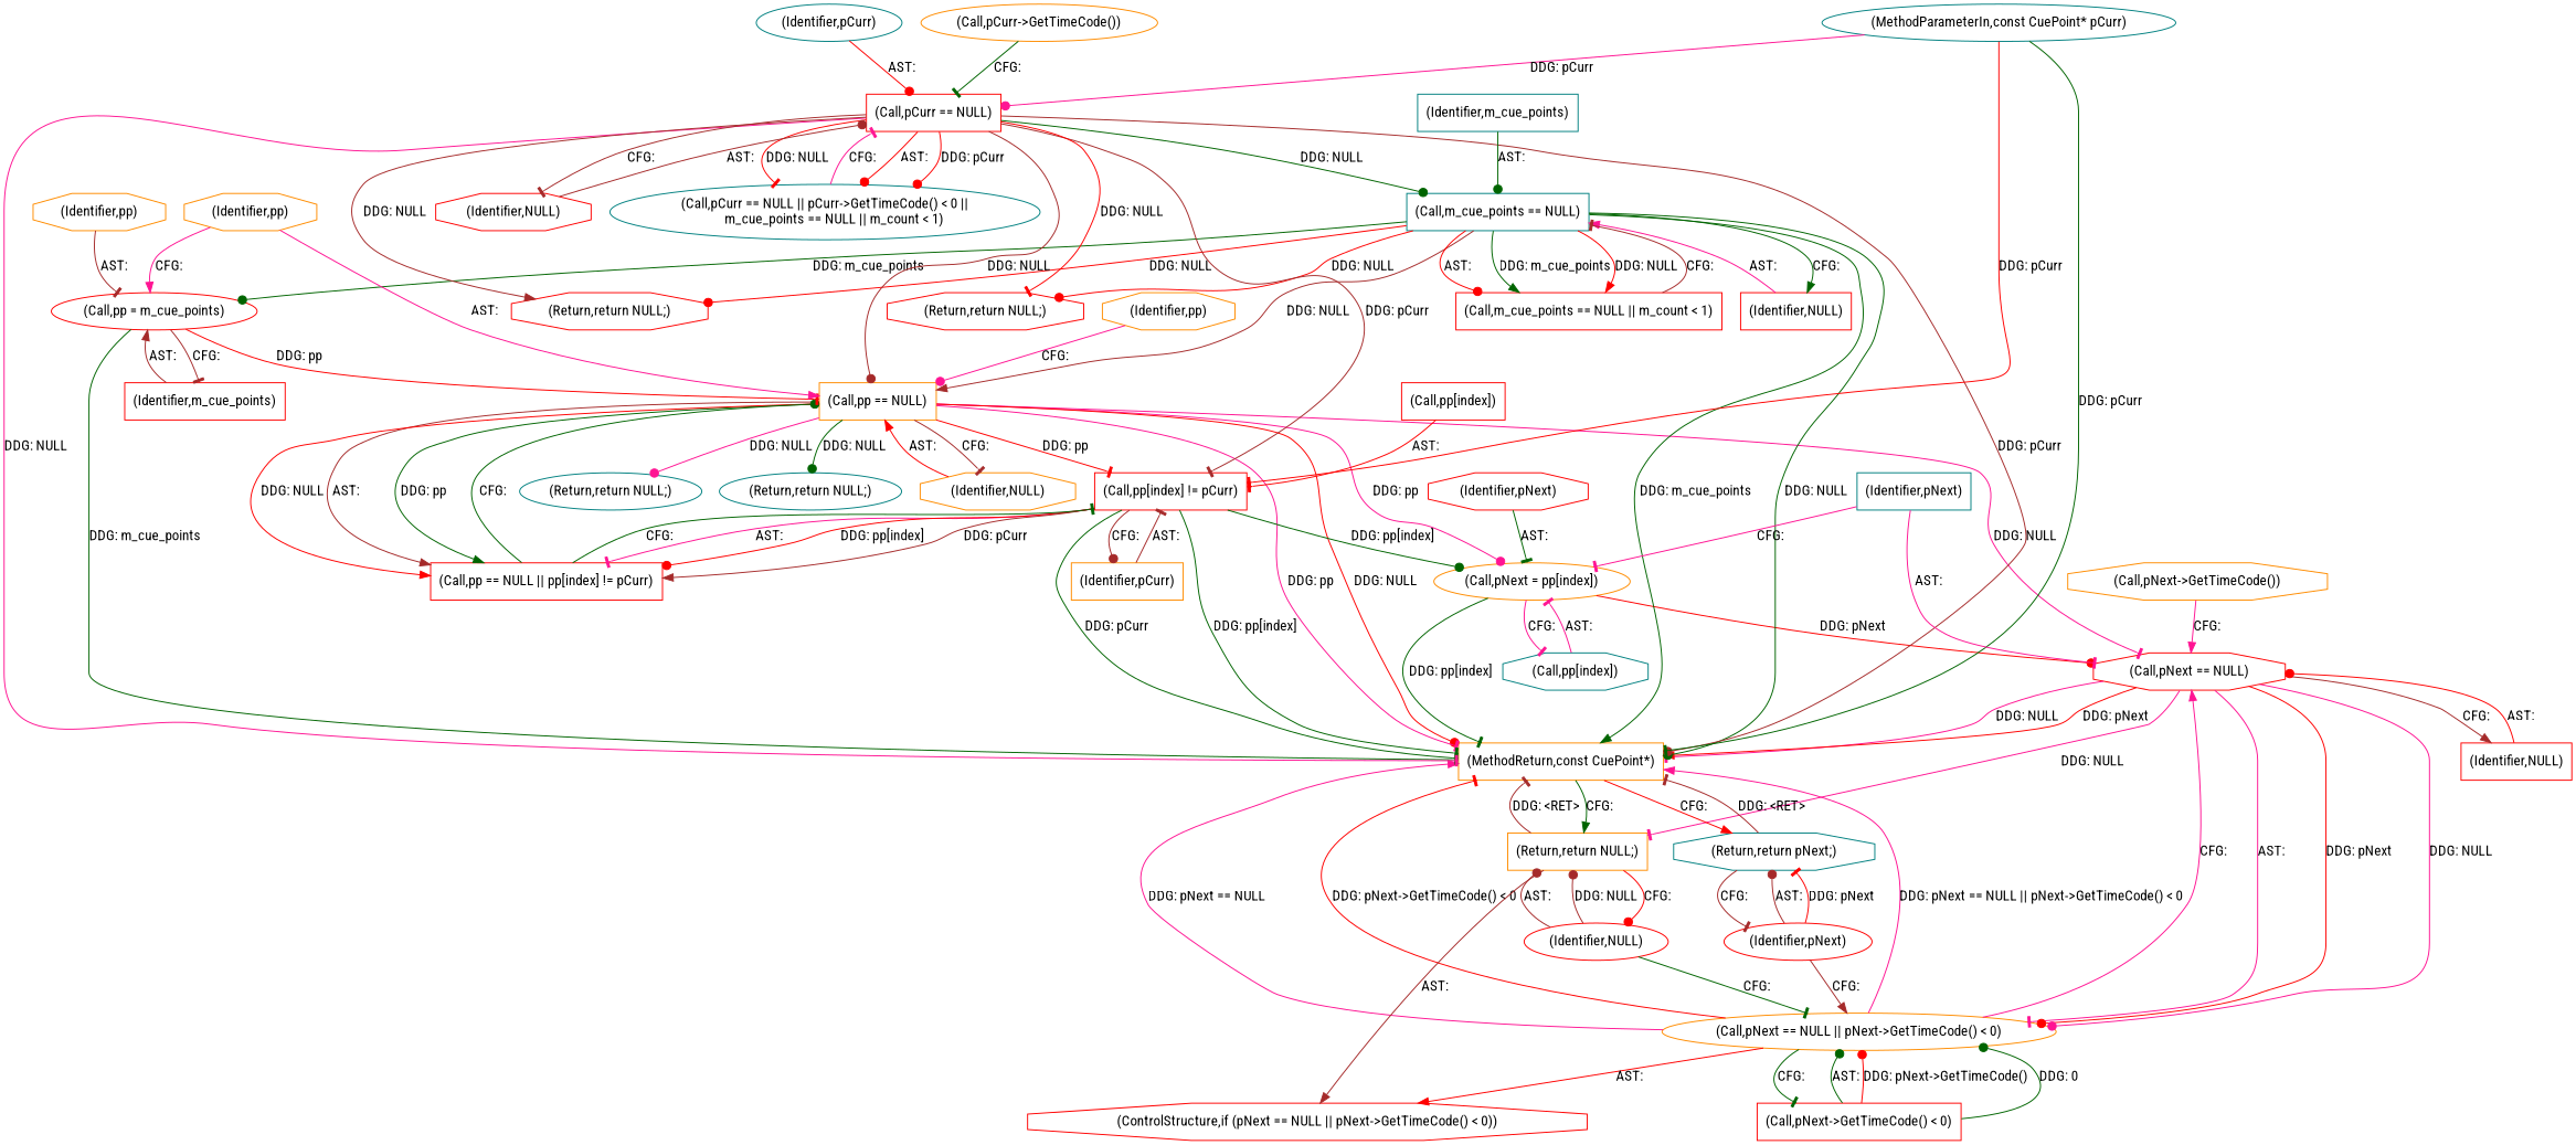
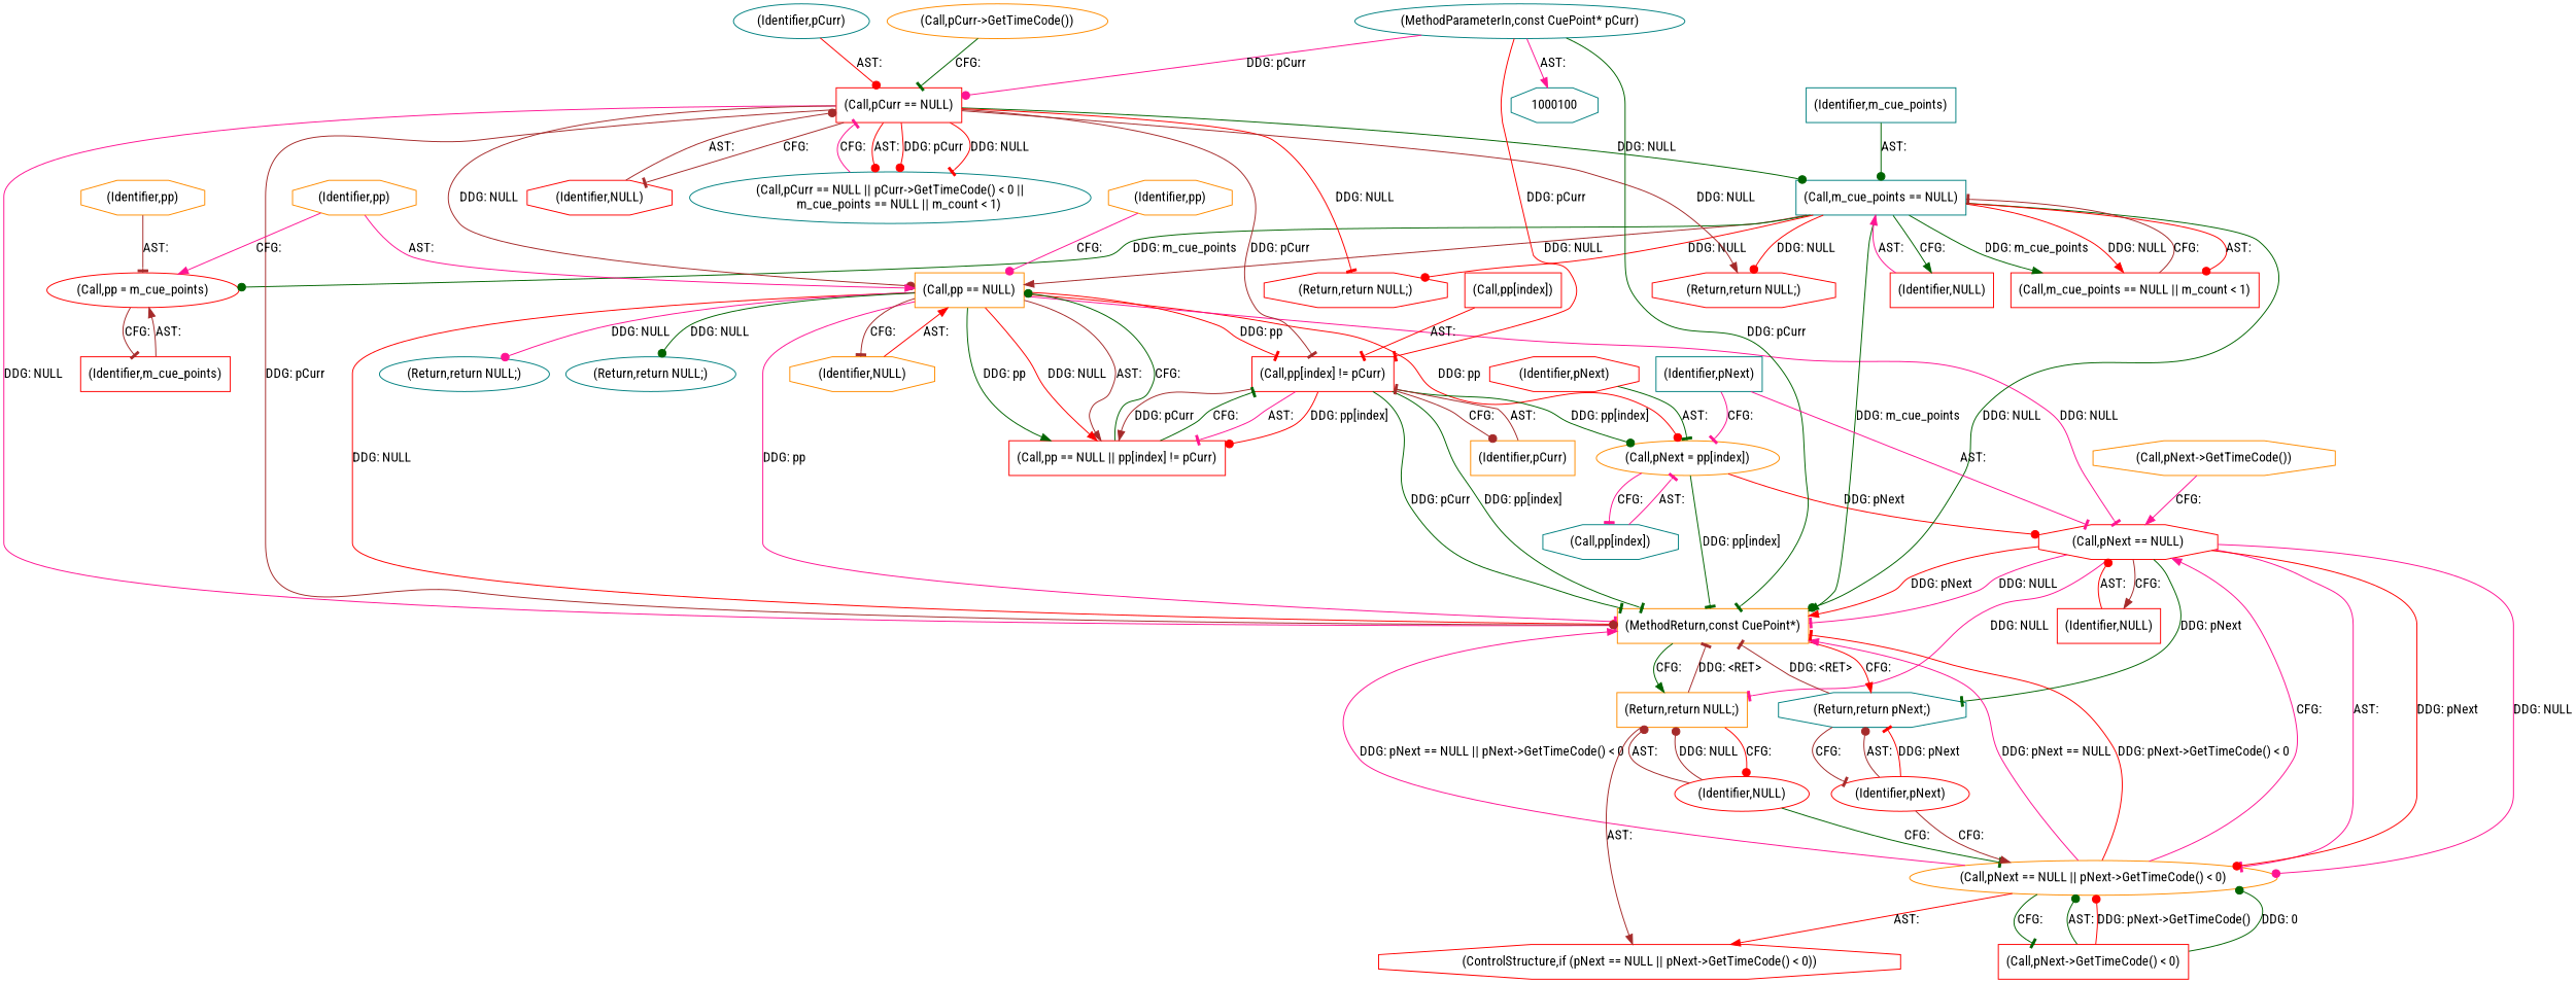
  digraph {
    fontname="Roboto Condensed"
    node [color=red fontname="Roboto Condensed" shape=box]
    edge [arrowhead=tee color=red fontname="Roboto Condensed"]
    n1 [color=darkorange label="(Call,pNext = pp[index])" shape=ellipse]
    n2 [label="(Call,pNext == NULL)" shape=octagon]
    n3 [color=darkorange label="(MethodReturn,const CuePoint*)"]
    n4 [color=teal label="(Call,pp[index])" shape=octagon]
    n5 [color=darkorange label="(Call,pNext == NULL || pNext->GetTimeCode() < 0)" shape=ellipse]
    n6 [color=darkorange label="(Return,return NULL;)"]
    n7 [color=teal label="(Return,return pNext;)" shape=octagon]
    n8 [label="(Identifier,NULL)"]
    n9 [color=darkorange label="(Call,pp == NULL)"]
    n10 [label="(Call,pp[index] != pCurr)"]
    n11 [label="(Call,pp == NULL || pp[index] != pCurr)"]
    n12 [color=darkorange label="(Identifier,NULL)" shape=octagon]
    n13 [color=teal label="(Return,return NULL;)" shape=ellipse]
    n14 [color=teal label="(Return,return NULL;)" shape=ellipse]
    n15 [color=darkorange label="(Identifier,pCurr)"]
    n16 [label="(Call,pp = m_cue_points)" shape=ellipse]
    n17 [label="(Identifier,m_cue_points)"]
    n18 [color=teal label="(Call,m_cue_points == NULL)"]
    n19 [label="(Return,return NULL;)" shape=octagon]
    n20 [label="(Identifier,NULL)"]
    n21 [label="(Call,m_cue_points == NULL || m_count < 1)"]
    n22 [label="(Return,return NULL;)" shape=octagon]
    n23 [label="(Call,pCurr == NULL)"]
    n24 [label="(Identifier,NULL)" shape=octagon]
    n25 [color=teal label="(Call,pCurr == NULL || pCurr->GetTimeCode() < 0 ||\n      m_cue_points == NULL || m_count < 1)" shape=ellipse]
    n26 [color=teal label="(MethodParameterIn,const CuePoint* pCurr)" shape=ellipse]
+   1000100 [color=teal shape=octagon]
    n28 [label="(Call,pNext->GetTimeCode() < 0)"]
    n29 [label="(ControlStructure,if (pNext == NULL || pNext->GetTimeCode() < 0))" shape=octagon]
    n30 [label="(Identifier,NULL)" shape=ellipse]
    n31 [label="(Identifier,pNext)" shape=ellipse]
    n32 [color=teal label="(Identifier,pCurr)" shape=ellipse]
    n33 [color=teal label="(Identifier,m_cue_points)"]
    n34 [color=darkorange label="(Identifier,pp)" shape=octagon]
    n35 [color=darkorange label="(Call,pCurr->GetTimeCode())" shape=ellipse]
    n36 [color=darkorange label="(Identifier,pp)" shape=octagon]
    n37 [color=darkorange label="(Call,pNext->GetTimeCode())" shape=octagon]
    n38 [color=teal label="(Identifier,pNext)"]
    n39 [label="(Identifier,pNext)" shape=octagon]
    n40 [label="(Call,pp[index])"]
    n41 [color=darkorange label="(Identifier,pp)" shape=octagon]
    n1 -> n2 [arrowhead=dot label="DDG: pNext"]
    n1 -> n3 [color=darkgreen label="DDG: pp[index]"]
    n1 -> n4 [color=deeppink label="CFG: "]
    n2 -> n3 [color=deeppink label="DDG: NULL"]
    n2 -> n3 [arrowhead=normal label="DDG: pNext"]
    n2 -> n5 [color=deeppink label="AST: "]
    n2 -> n5 [arrowhead=dot label="DDG: pNext"]
    n2 -> n5 [arrowhead=dot color=deeppink label="DDG: NULL"]
    n2 -> n6 [color=deeppink label="DDG: NULL"]
+   n2 -> n7 [color=darkgreen label="DDG: pNext"]
    n2 -> n8 [arrowhead=normal color=brown label="CFG: "]
    n3 -> n6 [arrowhead=normal color=darkgreen label="CFG: "]
    n3 -> n7 [arrowhead=normal label="CFG: "]
    n4 -> n1 [color=deeppink label="AST: "]
    n5 -> n2 [arrowhead=normal color=deeppink label="CFG: "]
    n5 -> n3 [arrowhead=normal color=deeppink label="DDG: pNext == NULL"]
    n5 -> n3 [label="DDG: pNext->GetTimeCode() < 0"]
    n5 -> n3 [arrowhead=normal color=deeppink label="DDG: pNext == NULL || pNext->GetTimeCode() < 0"]
    n5 -> n28 [color=darkgreen label="CFG: "]
    n5 -> n29 [arrowhead=normal label="AST: "]
    n6 -> n3 [color=brown label="DDG: <RET>"]
    n6 -> n29 [arrowhead=normal color=brown label="AST: "]
    n6 -> n30 [arrowhead=dot label="CFG: "]
    n7 -> n3 [color=brown label="DDG: <RET>"]
    n7 -> n31 [color=brown label="CFG: "]
    n8 -> n2 [arrowhead=dot label="AST: "]
-   n9 -> n1 [arrowhead=dot color=deeppink label="DDG: pp"]
+   n9 -> n1 [arrowhead=dot label="DDG: pp"]
    n9 -> n2 [color=deeppink label="DDG: NULL"]
    n9 -> n3 [arrowhead=dot label="DDG: NULL"]
    n9 -> n3 [color=deeppink label="DDG: pp"]
    n9 -> n10 [label="DDG: pp"]
    n9 -> n11 [arrowhead=normal color=brown label="AST: "]
    n9 -> n11 [arrowhead=normal color=darkgreen label="DDG: pp"]
    n9 -> n11 [arrowhead=normal label="DDG: NULL"]
    n9 -> n12 [color=brown label="CFG: "]
    n9 -> n13 [arrowhead=dot color=deeppink label="DDG: NULL"]
    n9 -> n14 [arrowhead=dot color=darkgreen label="DDG: NULL"]
    n10 -> n1 [arrowhead=dot color=darkgreen label="DDG: pp[index]"]
    n10 -> n3 [color=darkgreen label="DDG: pp[index]"]
    n10 -> n3 [color=darkgreen label="DDG: pCurr"]
    n10 -> n11 [color=deeppink label="AST: "]
    n10 -> n11 [arrowhead=dot label="DDG: pp[index]"]
    n10 -> n11 [arrowhead=normal color=brown label="DDG: pCurr"]
    n10 -> n15 [arrowhead=dot color=brown label="CFG: "]
    n11 -> n9 [arrowhead=dot color=darkgreen label="CFG: "]
    n11 -> n10 [color=darkgreen label="CFG: "]
    n12 -> n9 [arrowhead=normal label="AST: "]
    n15 -> n10 [color=brown label="AST: "]
-   n16 -> n3 [color=darkgreen label="DDG: m_cue_points"]
-   n16 -> n9 [label="DDG: pp"]
    n16 -> n17 [color=brown label="CFG: "]
    n17 -> n16 [arrowhead=normal color=brown label="AST: "]
    n18 -> n3 [arrowhead=normal color=darkgreen label="DDG: m_cue_points"]
    n18 -> n3 [arrowhead=dot color=darkgreen label="DDG: NULL"]
    n18 -> n9 [arrowhead=normal color=brown label="DDG: NULL"]
    n18 -> n16 [arrowhead=dot color=darkgreen label="DDG: m_cue_points"]
    n18 -> n19 [arrowhead=dot label="DDG: NULL"]
    n18 -> n20 [arrowhead=normal color=darkgreen label="CFG: "]
    n18 -> n21 [arrowhead=dot label="AST: "]
    n18 -> n21 [arrowhead=normal color=darkgreen label="DDG: m_cue_points"]
    n18 -> n21 [arrowhead=normal label="DDG: NULL"]
    n18 -> n22 [arrowhead=dot label="DDG: NULL"]
    n20 -> n18 [arrowhead=normal color=deeppink label="AST: "]
    n21 -> n18 [color=brown label="CFG: "]
    n23 -> n3 [color=deeppink label="DDG: NULL"]
    n23 -> n3 [arrowhead=dot color=brown label="DDG: pCurr"]
    n23 -> n9 [arrowhead=dot color=brown label="DDG: NULL"]
    n23 -> n10 [color=brown label="DDG: pCurr"]
    n23 -> n18 [arrowhead=dot color=darkgreen label="DDG: NULL"]
    n23 -> n19 [label="DDG: NULL"]
    n23 -> n22 [arrowhead=normal color=brown label="DDG: NULL"]
    n23 -> n24 [color=brown label="CFG: "]
    n23 -> n25 [arrowhead=dot label="AST: "]
    n23 -> n25 [arrowhead=dot label="DDG: pCurr"]
    n23 -> n25 [label="DDG: NULL"]
    n24 -> n23 [arrowhead=dot color=brown label="AST: "]
    n25 -> n23 [color=deeppink label="CFG: "]
    n26 -> n3 [color=darkgreen label="DDG: pCurr"]
    n26 -> n10 [label="DDG: pCurr"]
    n26 -> n23 [arrowhead=dot color=deeppink label="DDG: pCurr"]
+   n26 -> 1000100 [arrowhead=normal color=deeppink label="AST: "]
    n28 -> n5 [arrowhead=dot color=darkgreen label="AST: "]
    n28 -> n5 [arrowhead=dot label="DDG: pNext->GetTimeCode()"]
    n28 -> n5 [arrowhead=dot color=darkgreen label="DDG: 0"]
    n30 -> n5 [color=darkgreen label="CFG: "]
    n30 -> n6 [arrowhead=dot color=brown label="AST: "]
    n30 -> n6 [arrowhead=dot color=brown label="DDG: NULL"]
    n31 -> n5 [arrowhead=normal color=brown label="CFG: "]
    n31 -> n7 [arrowhead=dot color=brown label="AST: "]
    n31 -> n7 [label="DDG: pNext"]
    n32 -> n23 [arrowhead=dot label="AST: "]
    n33 -> n18 [arrowhead=dot color=darkgreen label="AST: "]
    n34 -> n9 [arrowhead=dot color=deeppink label="CFG: "]
    n35 -> n23 [color=darkgreen label="CFG: "]
    n36 -> n16 [color=brown label="AST: "]
    n37 -> n2 [arrowhead=normal color=deeppink label="CFG: "]
    n38 -> n1 [color=deeppink label="CFG: "]
    n38 -> n2 [color=deeppink label="AST: "]
    n39 -> n1 [color=darkgreen label="AST: "]
    n40 -> n10 [label="AST: "]
    n41 -> n9 [arrowhead=normal color=deeppink label="AST: "]
    n41 -> n16 [arrowhead=normal color=deeppink label="CFG: "]
  }
